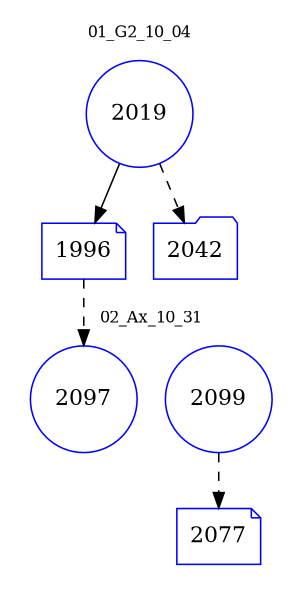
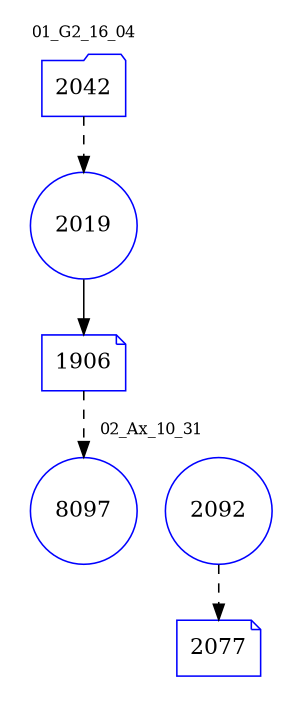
  digraph {
    node [color=blue shape=circle]
    edge [color=black style=dashed]
-   n1 [label=2099]
+   n1 [label=2092]
    n2 [label=2077 shape=note]
-   n3 [label=2097]
+   n3 [label=8097]
    n4 [label=2019]
-   n5 [label=1996 shape=note]
+   n5 [label=1906 shape=note]
    n6 [label=2042 shape=folder]
    subgraph cluster_1 {
      color=white
      fontsize=10
      label="02_Ax_10_31"
      n1
      n2
      n3
    }
    subgraph cluster_2 {
      color=white
      fontsize=10
-     label="01_G2_10_04"
+     label="01_G2_16_04"
      n4
      n5
      n6
    }
    n1 -> n2
    n4 -> n5 [style=solid]
-   n4 -> n6
+   n6 -> n4
    n5 -> n3
  }
